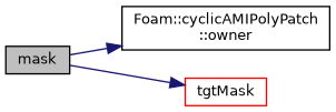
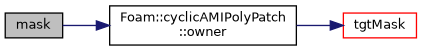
  digraph {
    fontname="DejaVu Sans"
    rankdir=LR
    node [color=black fontname="DejaVu Sans" fontsize=10 shape=record]
    edge [color=midnightblue fontname="DejaVu Sans" fontsize=10 labelfontname=Helvetica labelfontsize=10 style=solid]
    n1 [fillcolor=grey75 fontcolor=black height=0.2 label=mask style=filled width=0.4]
    n2 [height=0.2 label="Foam::cyclicAMIPolyPatch\l::owner" width=0.4]
    n3 [color=red height=0.2 label=tgtMask width=0.4]
    n1 -> n2
-   n1 -> n3
+   n2 -> n3
  }
